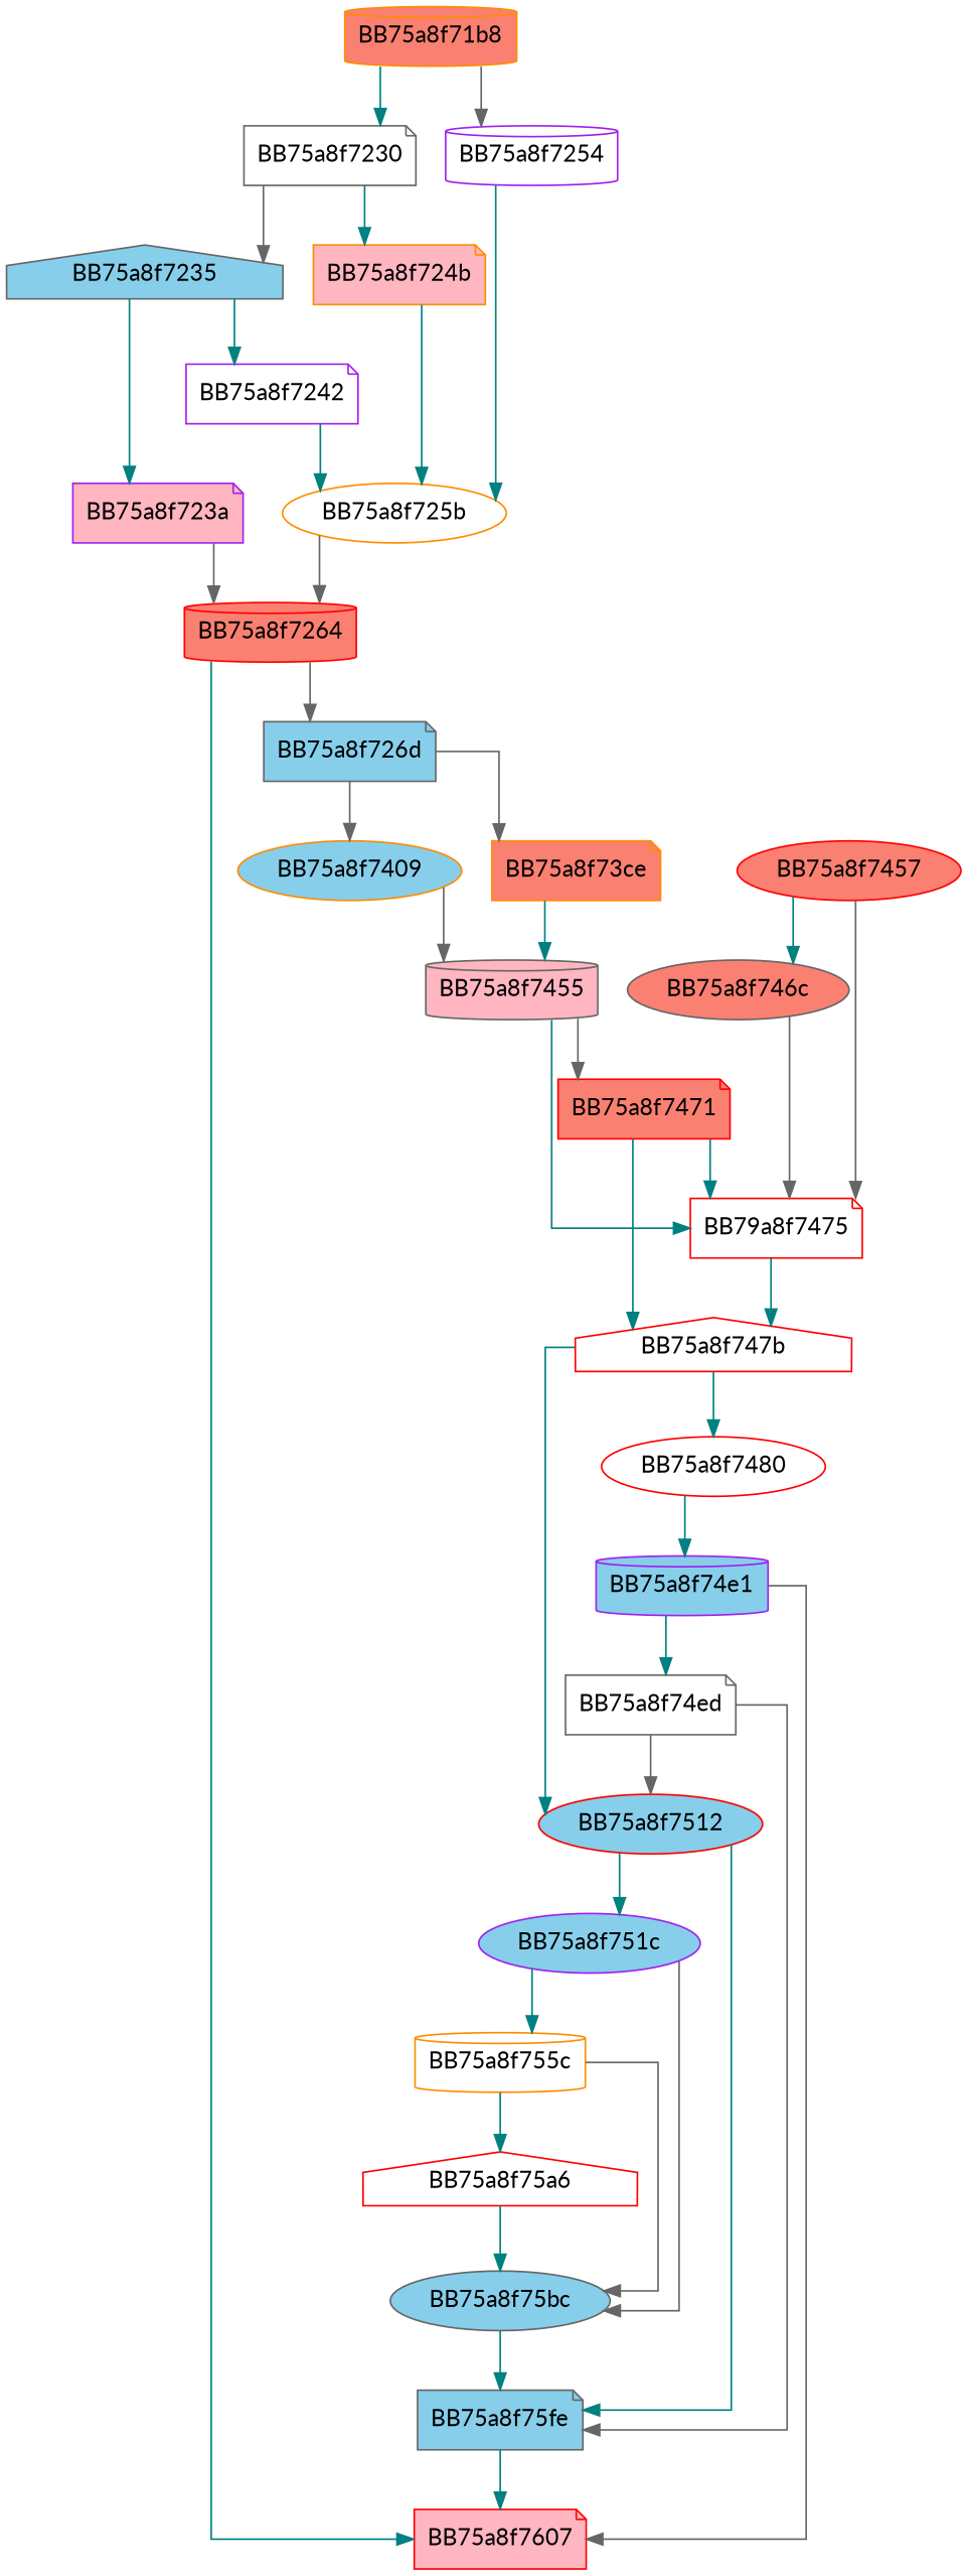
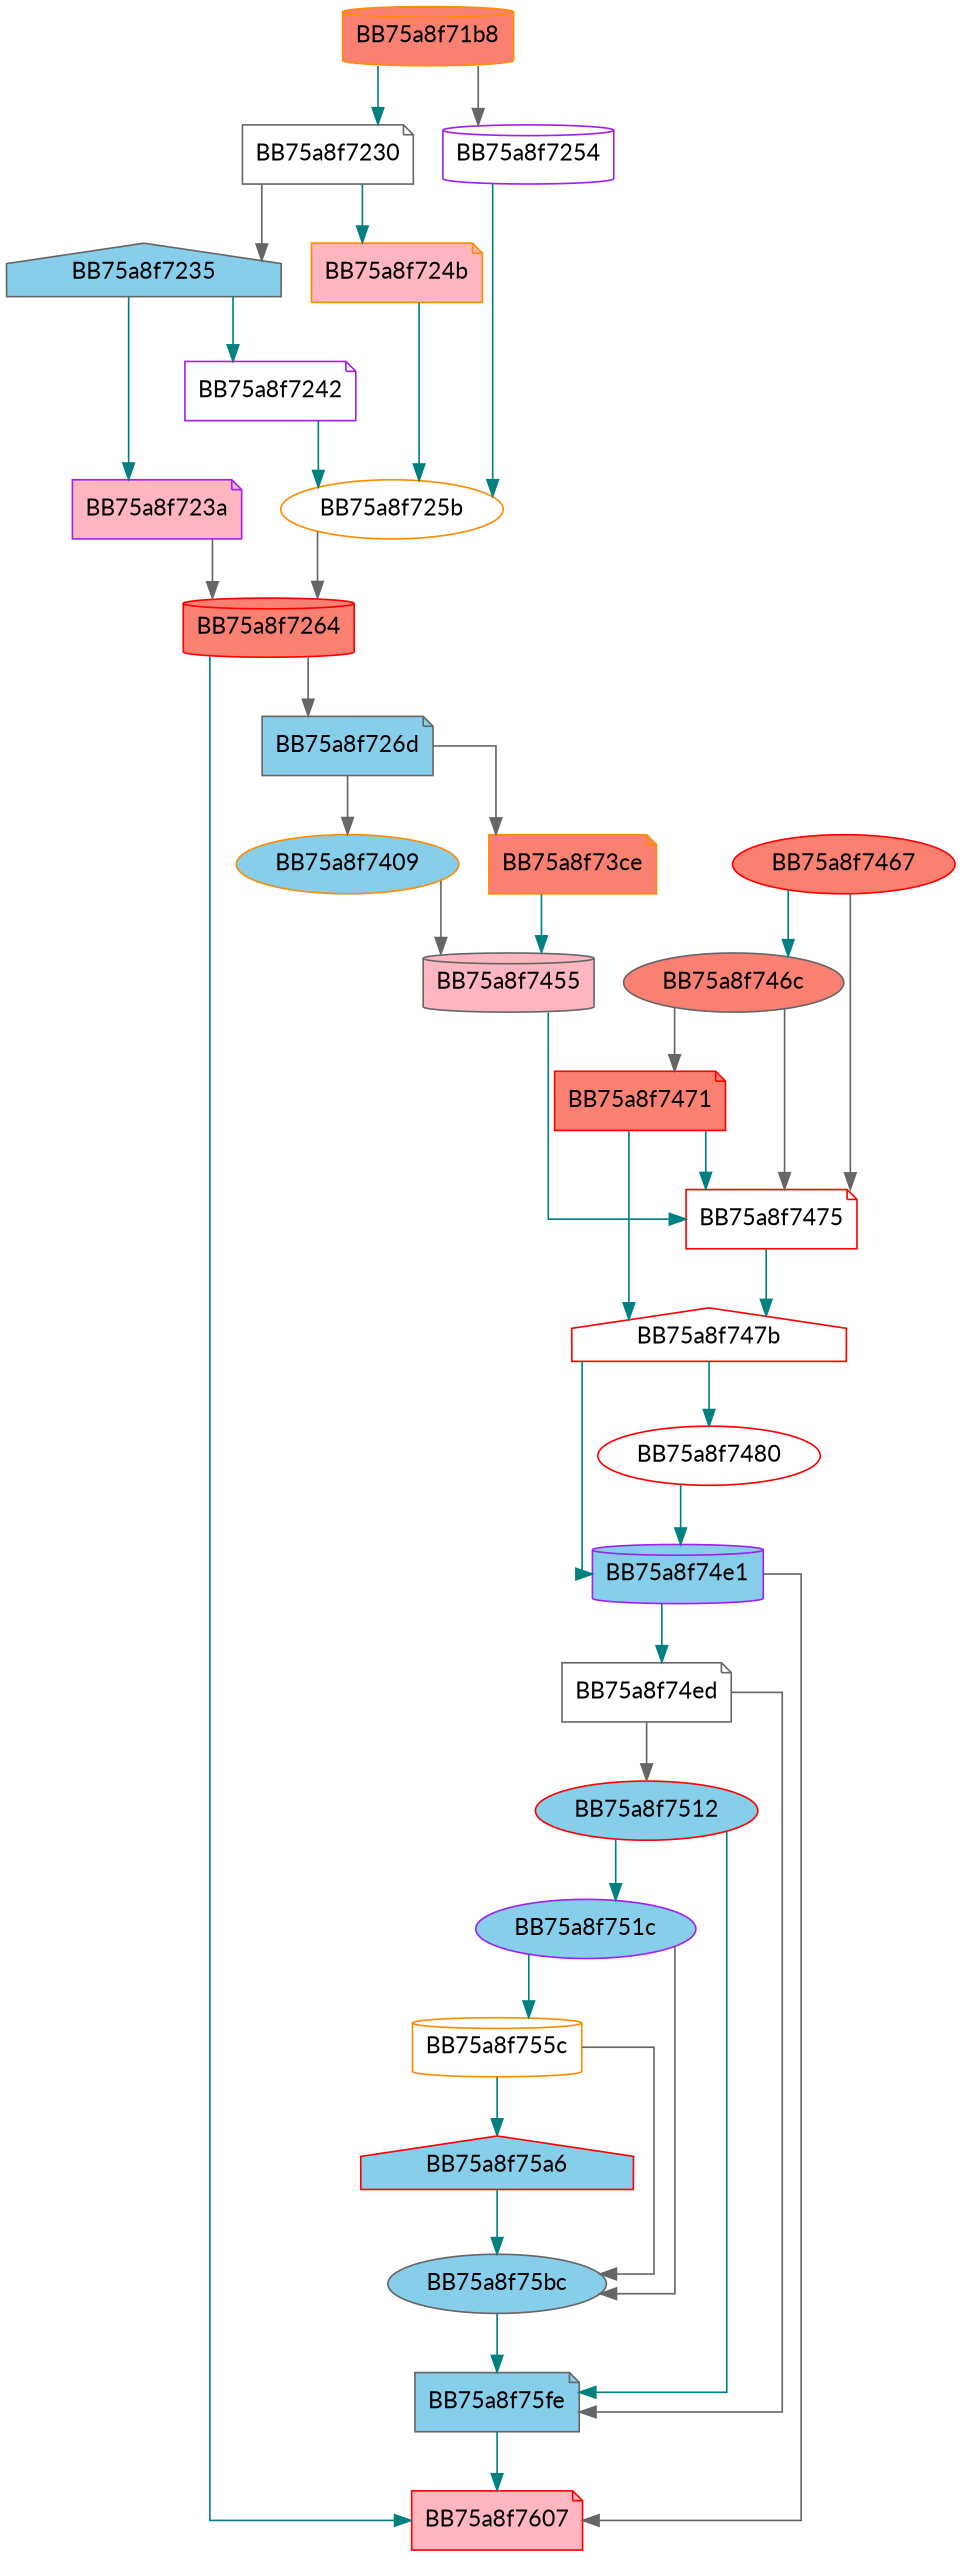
  digraph {
    fontname=Lato
    splines=ortho
    node [color=red fillcolor=white fontname=Lato shape=note style=filled]
    edge [color=teal fontname=Lato]
    BB75a8f71b8 [color=darkorange fillcolor=salmon shape=cylinder]
    BB75a8f7254 [color=purple shape=cylinder]
    BB75a8f7230 [color=gray40]
    BB75a8f725b [color=darkorange shape=ellipse]
    BB75a8f724b [color=darkorange fillcolor=lightpink]
    BB75a8f7235 [color=gray40 fillcolor=skyblue shape=house]
    BB75a8f7264 [fillcolor=salmon shape=cylinder]
    BB75a8f7242 [color=purple]
    BB75a8f723a [color=purple fillcolor=lightpink]
    BB75a8f7607 [fillcolor=lightpink]
    BB75a8f726d [color=gray40 fillcolor=skyblue]
    BB75a8f7409 [color=darkorange fillcolor=skyblue shape=ellipse]
    BB75a8f73ce [color=darkorange fillcolor=salmon]
    BB75a8f7455 [color=gray40 fillcolor=lightpink shape=cylinder]
-   BB75a8f7475 [label=BB79a8f7475]
+   BB75a8f7475
    BB75a8f747b [shape=house]
-   BB75a8f7467 [fillcolor=salmon shape=ellipse label=BB75a8f7457]
+   BB75a8f7467 [fillcolor=salmon shape=ellipse]
    BB75a8f746c [color=gray40 fillcolor=salmon shape=ellipse]
    BB75a8f74e1 [color=purple fillcolor=skyblue shape=cylinder]
    BB75a8f7480 [shape=ellipse]
    BB75a8f7471 [fillcolor=salmon]
    BB75a8f74ed [color=gray40]
    BB75a8f75fe [color=gray40 fillcolor=skyblue]
    BB75a8f7512 [fillcolor=skyblue shape=ellipse]
    BB75a8f751c [color=purple fillcolor=skyblue shape=ellipse]
    BB75a8f75bc [color=gray40 fillcolor=skyblue shape=ellipse]
    BB75a8f755c [color=darkorange shape=cylinder]
-   BB75a8f75a6 [shape=house]
+   BB75a8f75a6 [fillcolor=skyblue shape=house]
    BB75a8f71b8 -> BB75a8f7254 [color=gray40]
    BB75a8f71b8 -> BB75a8f7230
    BB75a8f7254 -> BB75a8f725b
    BB75a8f7230 -> BB75a8f724b
    BB75a8f7230 -> BB75a8f7235 [color=gray40]
    BB75a8f725b -> BB75a8f7264 [color=gray40]
    BB75a8f724b -> BB75a8f725b
    BB75a8f7235 -> BB75a8f7242
    BB75a8f7235 -> BB75a8f723a
    BB75a8f7264 -> BB75a8f7607
    BB75a8f7264 -> BB75a8f726d [color=gray40]
    BB75a8f7242 -> BB75a8f725b
    BB75a8f723a -> BB75a8f7264 [color=gray40]
    BB75a8f726d -> BB75a8f7409 [color=gray40]
    BB75a8f726d -> BB75a8f73ce [color=gray40]
    BB75a8f7409 -> BB75a8f7455 [color=gray40]
    BB75a8f73ce -> BB75a8f7455
    BB75a8f7455 -> BB75a8f7475
    BB75a8f7475 -> BB75a8f747b
-   BB75a8f747b -> BB75a8f7512
+   BB75a8f747b -> BB75a8f74e1
    BB75a8f747b -> BB75a8f7480
    BB75a8f7467 -> BB75a8f7475 [color=gray40]
    BB75a8f7467 -> BB75a8f746c
    BB75a8f746c -> BB75a8f7475 [color=gray40]
-   BB75a8f7455 -> BB75a8f7471 [color=gray40]
+   BB75a8f746c -> BB75a8f7471 [color=gray40]
    BB75a8f74e1 -> BB75a8f7607 [color=gray40]
    BB75a8f74e1 -> BB75a8f74ed
    BB75a8f7480 -> BB75a8f74e1
    BB75a8f7471 -> BB75a8f7475
    BB75a8f7471 -> BB75a8f747b
    BB75a8f74ed -> BB75a8f75fe [color=gray40]
    BB75a8f74ed -> BB75a8f7512 [color=gray40]
    BB75a8f75fe -> BB75a8f7607
    BB75a8f7512 -> BB75a8f75fe
    BB75a8f7512 -> BB75a8f751c
    BB75a8f751c -> BB75a8f75bc [color=gray40]
    BB75a8f751c -> BB75a8f755c
    BB75a8f75bc -> BB75a8f75fe
    BB75a8f755c -> BB75a8f75bc [color=gray40]
    BB75a8f755c -> BB75a8f75a6
    BB75a8f75a6 -> BB75a8f75bc
  }
